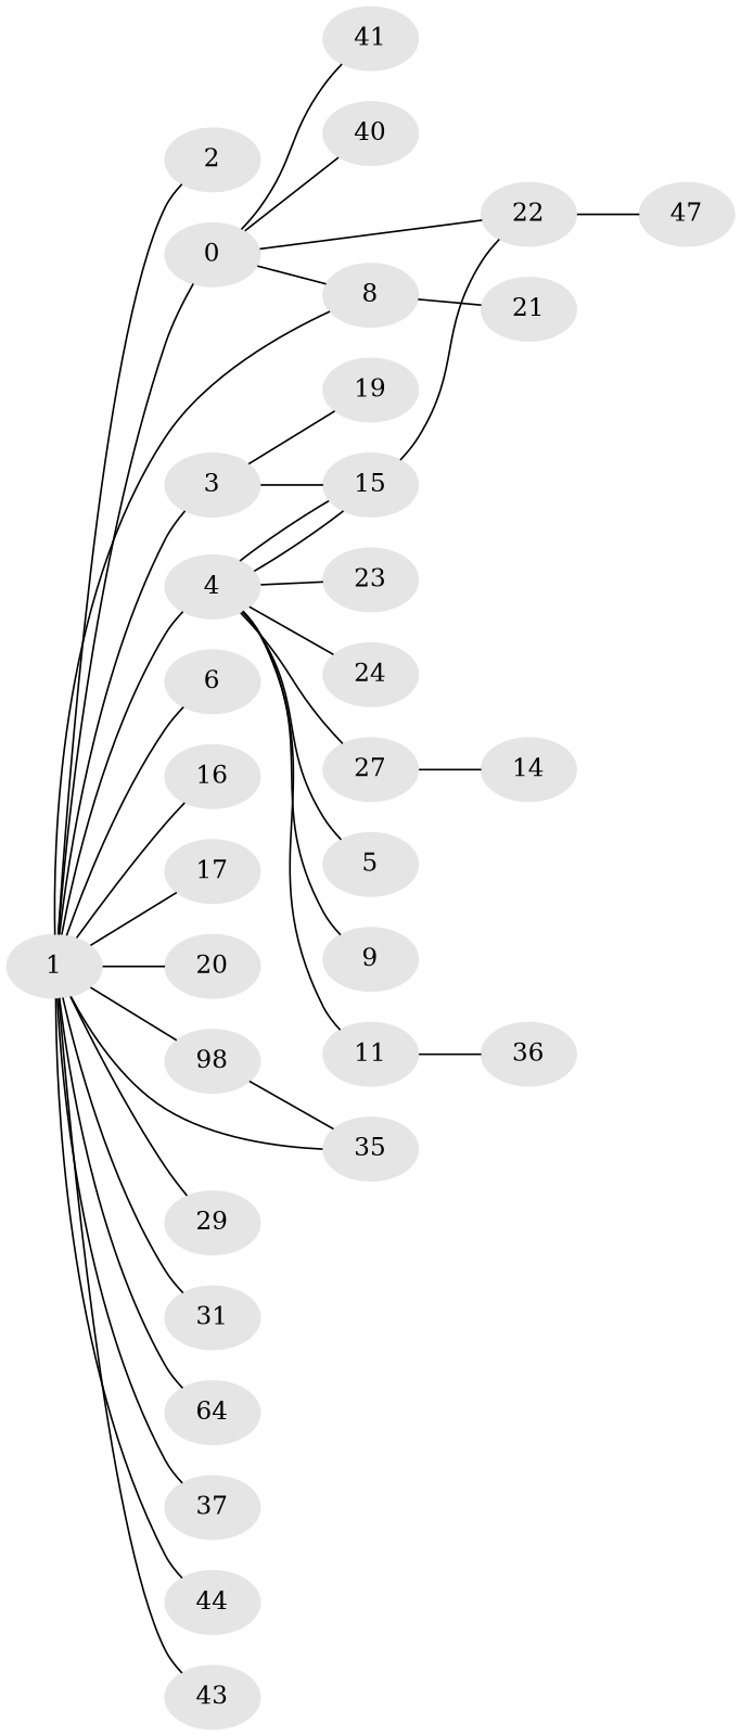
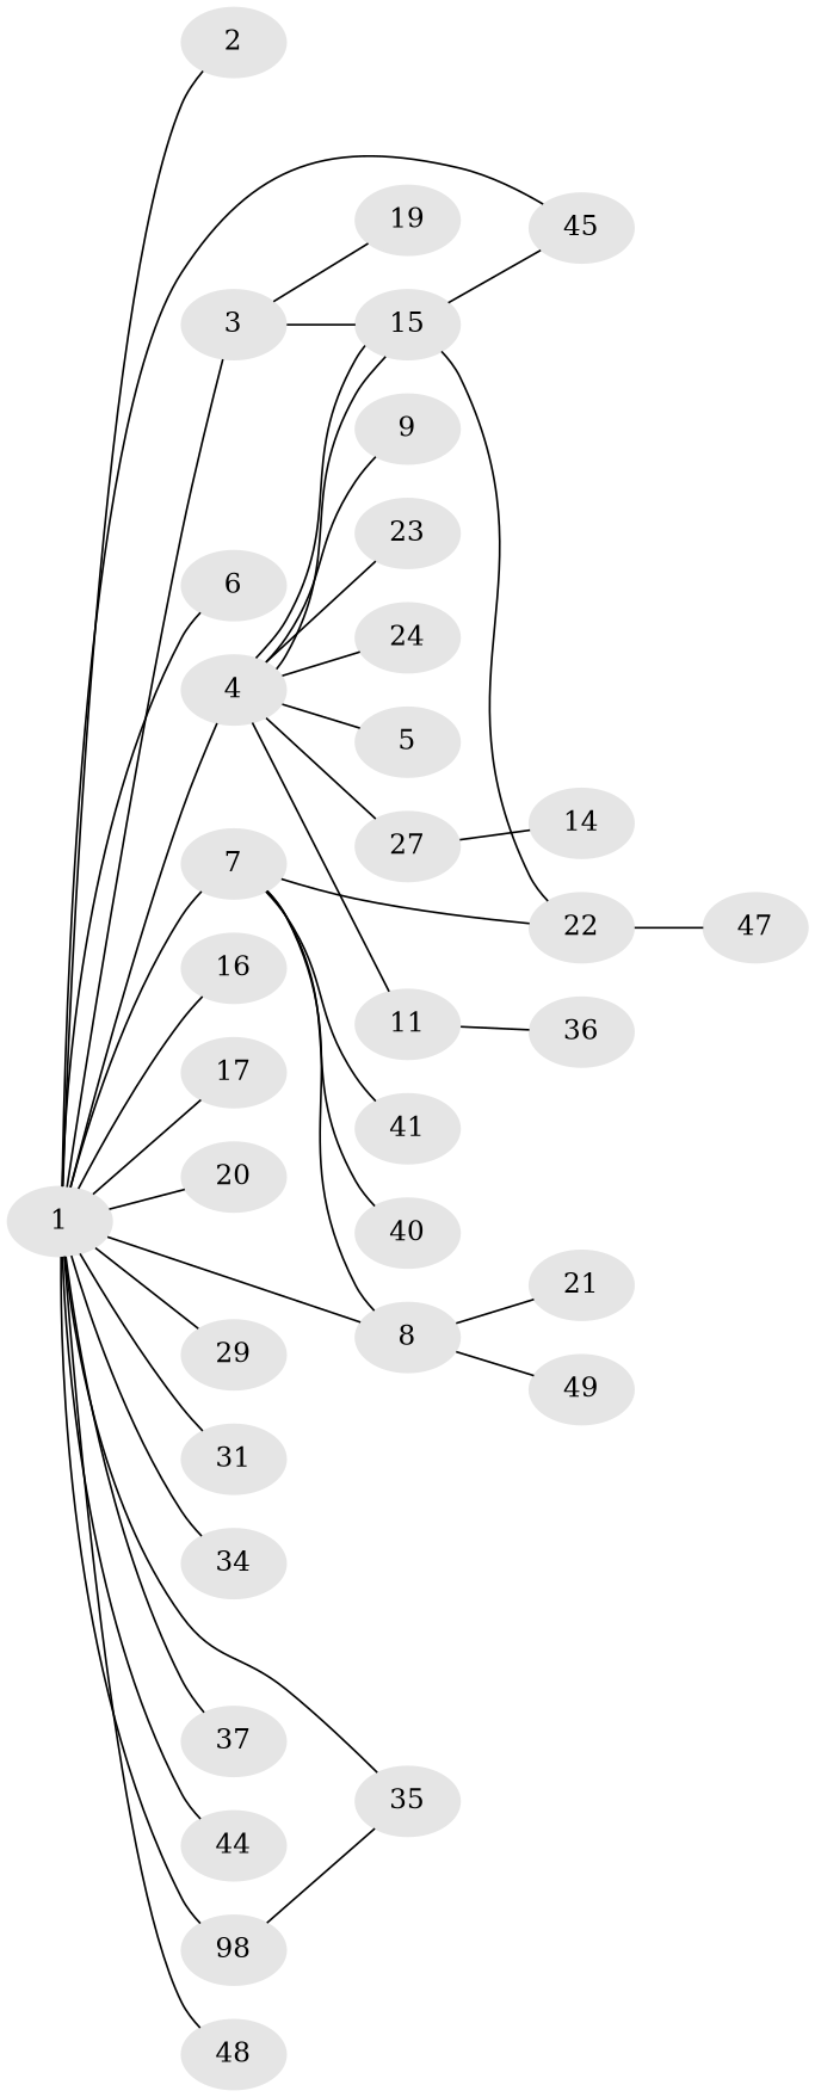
  graph {
    rankdir=LR
    node [color=gray90 style=filled]
    1 [super="+10"]
    2 [super="+33"]
    3 [super="+13"]
    4 [super="+12"]
    6
-   7 [super="+30" label=0]
+   7 [super="+30"]
    8 [super="+18"]
    16 [super="+25"]
    17
    20 [super="+26"]
    n11 [label=98 super="+38"]
    29 [super="+32"]
    31
-   34 [label=64]
+   34
    35 [super="+43"]
    37
    44
-   48 [label=43]
+   45
+   48
    15 [super="+46"]
    19
    5
    9
    11
    23 [super="+39"]
    24
    27
    22 [super="+42"]
    40
    41
    21 [super="+50"]
+   49
    36
    14
    47
    1 -- 2
    1 -- 3
    1 -- 4
    1 -- 6
    1 -- 7
    1 -- 8
    1 -- 16
    1 -- 17
    1 -- 20
    1 -- n11
    1 -- 29
    1 -- 31
    1 -- 34
    1 -- 35
    1 -- 37
    1 -- 44
+   1 -- 45
    1 -- 48
    3 -- 15
    3 -- 19
    4 -- 15
    4 -- 15
    4 -- 5
    4 -- 9
    4 -- 11
    4 -- 23
    4 -- 24
    4 -- 27
    7 -- 8
    7 -- 22
    7 -- 40
    7 -- 41
    8 -- 21
+   8 -- 49
    n11 -- 35
+   15 -- 45
    15 -- 22
    11 -- 36
    27 -- 14
    22 -- 47
  }
